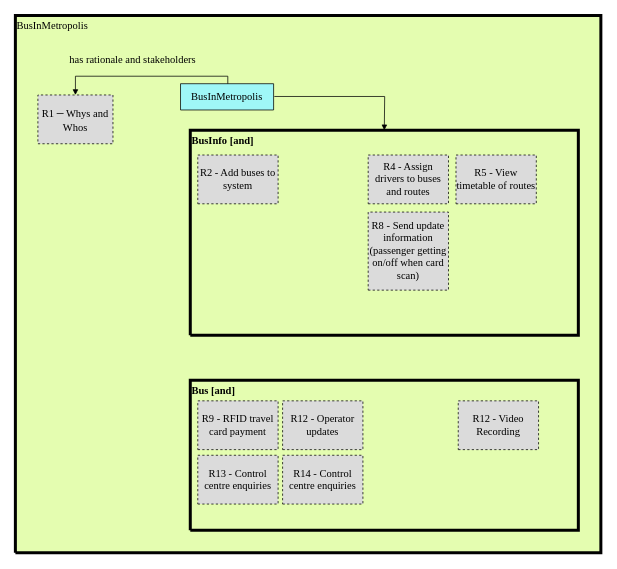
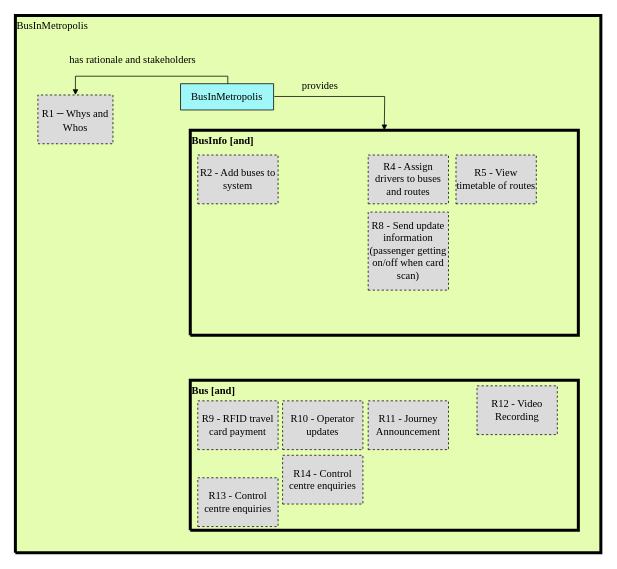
  <mxCell id="0" />
  <mxCell id="1" parent="0" />
  <mxCell id="2" value="&lt;p style=&quot;margin-left: 0 ; margin-right: 0 ; margin-top: 0px ; margin-bottom: 0px ; text-indent: 0 ; direction: ltr&quot;&gt;&lt;font style=&quot;font-size: 14px ; font-family: &amp;#34;lucida sans&amp;#34; ; color: #000000 ; direction: ltr ; letter-spacing: 0px ; line-height: 120% ; opacity: 1&quot;&gt;&lt;span style=&quot;text-align: center&quot;&gt;BusInMetropolis&lt;/span&gt;&lt;b&gt;&lt;br&gt;&lt;/b&gt;&lt;/font&gt;&lt;/p&gt;" style="verticalAlign=top;align=left;vsdxID=1;fillColor=#e4fdb0;gradientColor=none;shape=stencil(nZBLDoAgDERP0z3SIyjew0SURgSD+Lu9kMZoXLhwN9O+tukAlrNpJg1SzDH4QW/URgNYgZTkjA4UkwJUgGXng+6DX1zLfmoymdXo17xh5zmRJ6Q42BWCfc2oJfdAr+Yv+AP9Cb7OJ3H/2JG1HNGz/84klThPVCc=);strokeColor=#000000;strokeWidth=4;labelBackgroundColor=none;rounded=0;html=1;whiteSpace=wrap;" parent="1" vertex="1"><mxGeometry x="20" y="20" width="780" height="716" as="geometry" /></mxCell>
  <mxCell id="3" value="&lt;p style=&quot;margin-left: 0 ; margin-right: 0 ; margin-top: 0px ; margin-bottom: 0px ; text-indent: 0 ; direction: ltr&quot;&gt;&lt;font style=&quot;font-size: 14px ; font-family: &amp;#34;lucida sans&amp;#34; ; color: #000000 ; direction: ltr ; letter-spacing: 0px ; line-height: 120% ; opacity: 1&quot;&gt;&lt;b&gt;BusInfo [and]&lt;/b&gt;&lt;/font&gt;&lt;/p&gt;" style="verticalAlign=top;align=left;vsdxID=9;fillColor=#e4fdb0;gradientColor=none;shape=stencil(nZBLDoAgDERP0z3SIyjew0SURgSD+Lu9kMZoXLhwN9O+tukAlrNpJg1SzDH4QW/URgNYgZTkjA4UkwJUgGXng+6DX1zLfmoymdXo17xh5zmRJ6Q42BWCfc2oJfdAr+Yv+AP9Cb7OJ3H/2JG1HNGz/84klThPVCc=);strokeColor=#000000;strokeWidth=4;labelBackgroundColor=none;rounded=0;html=1;whiteSpace=wrap;" parent="1" vertex="1"><mxGeometry x="253" y="173" width="517" height="273" as="geometry" /></mxCell>
  <mxCell id="4" value="&lt;font style=&quot;font-size: 14px ; font-family: &amp;#34;lucida sans&amp;#34; ; color: #000000 ; direction: ltr ; letter-spacing: 0px ; line-height: 120% ; opacity: 1&quot;&gt;BusInMetropolis&lt;br&gt;&lt;/font&gt;" style="verticalAlign=middle;align=center;vsdxID=2;fillColor=#9ff7f7;gradientColor=none;shape=stencil(nZBLDoAgDERP0z3SIyjew0SURgSD+Lu9kMZoXLhwN9O+tukAlrNpJg1SzDH4QW/URgNYgZTkjA4UkwJUgGXng+6DX1zLfmoymdXo17xh5zmRJ6Q42BWCfc2oJfdAr+Yv+AP9Cb7OJ3H/2JG1HNGz/84klThPVCc=);strokeColor=#000000;labelBackgroundColor=none;rounded=0;html=1;whiteSpace=wrap;" parent="1" vertex="1"><mxGeometry x="240" y="111" width="124" height="35" as="geometry" /></mxCell>
+ <mxCell id="5" value="&lt;font style=&quot;font-size:14px;font-family:Lucida Sans;color:#000000;direction:ltr;letter-spacing:0px;line-height:120%;opacity:1&quot;&gt;provides&lt;br/&gt;&lt;/font&gt;" style="verticalAlign=middle;align=center;vsdxID=10;fillColor=none;gradientColor=none;shape=stencil(nZBLDoAgDERP0z3SIyjew0SURgSD+Lu9kMZoXLhwN9O+tukAlrNpJg1SzDH4QW/URgNYgZTkjA4UkwJUgGXng+6DX1zLfmoymdXo17xh5zmRJ6Q42BWCfc2oJfdAr+Yv+AP9Cb7OJ3H/2JG1HNGz/84klThPVCc=);strokeColor=none;labelBackgroundColor=none;rounded=0;html=1;whiteSpace=wrap;" parent="1" vertex="1"><mxGeometry x="376" y="106" width="100" height="17" as="geometry" /></mxCell>
  <mxCell id="6" value="&lt;font style=&quot;font-size:14px;font-family:Lucida Sans;color:#000000;direction:ltr;letter-spacing:0px;line-height:120%;opacity:1&quot;&gt;R1 &lt;/font&gt;&lt;font style=&quot;font-size:18px;font-family:Lucida Sans;color:#000000;direction:ltr;letter-spacing:0px;line-height:120%;opacity:1&quot;&gt;–&lt;/font&gt;&lt;font style=&quot;font-size:14px;font-family:Lucida Sans;color:#000000;direction:ltr;letter-spacing:0px;line-height:120%;opacity:1&quot;&gt; Whys and Whos&lt;br/&gt;&lt;/font&gt;" style="verticalAlign=middle;align=center;vsdxID=17;fillColor=#dbdbdb;gradientColor=none;shape=stencil(nZBLDoAgDERP0z3SIyjew0SURgSD+Lu9kMZoXLhwN9O+tukAlrNpJg1SzDH4QW/URgNYgZTkjA4UkwJUgGXng+6DX1zLfmoymdXo17xh5zmRJ6Q42BWCfc2oJfdAr+Yv+AP9Cb7OJ3H/2JG1HNGz/84klThPVCc=);dashed=1;strokeColor=#000000;labelBackgroundColor=none;rounded=0;html=1;whiteSpace=wrap;" parent="1" vertex="1"><mxGeometry x="50" y="126" width="100" height="65" as="geometry" /></mxCell>
  <mxCell id="7" value="&lt;font style=&quot;font-size:14px;font-family:Lucida Sans;color:#000000;direction:ltr;letter-spacing:0px;line-height:120%;opacity:1&quot;&gt;has rationale and stakeholders&lt;br/&gt;&lt;/font&gt;" style="verticalAlign=middle;align=center;vsdxID=19;fillColor=none;gradientColor=none;shape=stencil(nZBLDoAgDERP0z3SIyjew0SURgSD+Lu9kMZoXLhwN9O+tukAlrNpJg1SzDH4QW/URgNYgZTkjA4UkwJUgGXng+6DX1zLfmoymdXo17xh5zmRJ6Q42BWCfc2oJfdAr+Yv+AP9Cb7OJ3H/2JG1HNGz/84klThPVCc=);strokeColor=none;labelBackgroundColor=none;rounded=0;html=1;whiteSpace=wrap;" parent="1" vertex="1"><mxGeometry x="71" y="71" width="211" height="17" as="geometry" /></mxCell>
  <mxCell id="8" value="" style="vsdxID=8;edgeStyle=none;startArrow=none;endArrow=block;startSize=5;endSize=5;strokeColor=#000000;spacingTop=0;spacingBottom=0;spacingLeft=0;spacingRight=0;verticalAlign=middle;html=1;labelBackgroundColor=#ffffff;rounded=0;align=center;exitX=1.008;exitY=0.486;exitDx=0;exitDy=0;exitPerimeter=0;entryX=0.5;entryY=0;entryDx=0;entryDy=0;entryPerimeter=0;" parent="1" source="4" target="3" edge="1"><mxGeometry relative="1" as="geometry"><mxPoint as="offset" /><Array as="points"><mxPoint x="512" y="128" /></Array></mxGeometry></mxCell>
  <mxCell id="9" parent="1" vertex="1"><mxGeometry x="216" y="128" as="geometry" /></mxCell>
  <mxCell id="10" value="" style="vsdxID=18;edgeStyle=none;startArrow=none;endArrow=block;startSize=5;endSize=5;strokeColor=#000000;spacingTop=0;spacingBottom=0;spacingLeft=0;spacingRight=0;verticalAlign=middle;html=1;labelBackgroundColor=#ffffff;rounded=0;align=center;exitX=0.508;exitY=0;exitDx=0;exitDy=0;exitPerimeter=0;entryX=0.5;entryY=0;entryDx=0;entryDy=0;entryPerimeter=0;" parent="1" source="4" target="6" edge="1"><mxGeometry relative="1" as="geometry"><mxPoint x="-1" as="offset" /><Array as="points"><mxPoint x="303" y="101" /><mxPoint x="100" y="101" /></Array></mxGeometry></mxCell>
  <mxCell id="11" value="&lt;p style=&quot;margin-left: 0 ; margin-right: 0 ; margin-top: 0px ; margin-bottom: 0px ; text-indent: 0 ; direction: ltr&quot;&gt;&lt;font style=&quot;font-size: 14px ; font-family: &amp;#34;lucida sans&amp;#34; ; color: #000000 ; direction: ltr ; letter-spacing: 0px ; line-height: 120% ; opacity: 1&quot;&gt;&lt;b&gt;Bus [and]&lt;/b&gt;&lt;/font&gt;&lt;/p&gt;" style="verticalAlign=top;align=left;vsdxID=9;fillColor=#e4fdb0;gradientColor=none;shape=stencil(nZBLDoAgDERP0z3SIyjew0SURgSD+Lu9kMZoXLhwN9O+tukAlrNpJg1SzDH4QW/URgNYgZTkjA4UkwJUgGXng+6DX1zLfmoymdXo17xh5zmRJ6Q42BWCfc2oJfdAr+Yv+AP9Cb7OJ3H/2JG1HNGz/84klThPVCc=);strokeColor=#000000;strokeWidth=4;labelBackgroundColor=none;rounded=0;html=1;whiteSpace=wrap;" parent="1" vertex="1"><mxGeometry x="253" y="506" width="517" height="200" as="geometry" /></mxCell>
  <mxCell id="12" value="&lt;font style=&quot;font-size: 14px ; font-family: &amp;#34;lucida sans&amp;#34; ; color: #000000 ; direction: ltr ; letter-spacing: 0px ; line-height: 120% ; opacity: 1&quot;&gt;R9 - RFID travel card payment&lt;br&gt;&lt;/font&gt;" style="verticalAlign=middle;align=center;vsdxID=7;fillColor=#dbdbdb;gradientColor=none;shape=stencil(nZBLDoAgDERP0z3SIyjew0SURgSD+Lu9kMZoXLhwN9O+tukAlrNpJg1SzDH4QW/URgNYgZTkjA4UkwJUgGXng+6DX1zLfmoymdXo17xh5zmRJ6Q42BWCfc2oJfdAr+Yv+AP9Cb7OJ3H/2JG1HNGz/84klThPVCc=);dashed=1;strokeColor=#000000;labelBackgroundColor=none;rounded=0;html=1;whiteSpace=wrap;" parent="1" vertex="1"><mxGeometry x="263" y="533.5" width="107" height="65" as="geometry" /></mxCell>
- <mxCell id="13" value="&lt;font style=&quot;font-size: 14px ; font-family: &amp;#34;lucida sans&amp;#34; ; color: #000000 ; direction: ltr ; letter-spacing: 0px ; line-height: 120% ; opacity: 1&quot;&gt;R12 - Operator updates&lt;br&gt;&lt;/font&gt;" style="verticalAlign=middle;align=center;vsdxID=7;fillColor=#dbdbdb;gradientColor=none;shape=stencil(nZBLDoAgDERP0z3SIyjew0SURgSD+Lu9kMZoXLhwN9O+tukAlrNpJg1SzDH4QW/URgNYgZTkjA4UkwJUgGXng+6DX1zLfmoymdXo17xh5zmRJ6Q42BWCfc2oJfdAr+Yv+AP9Cb7OJ3H/2JG1HNGz/84klThPVCc=);dashed=1;strokeColor=#000000;labelBackgroundColor=none;rounded=0;html=1;whiteSpace=wrap;" parent="1" vertex="1"><mxGeometry x="376" y="533.5" width="107" height="65" as="geometry" /></mxCell>
- <mxCell id="15" value="&lt;font style=&quot;font-size: 14px ; font-family: &amp;#34;lucida sans&amp;#34; ; color: #000000 ; direction: ltr ; letter-spacing: 0px ; line-height: 120% ; opacity: 1&quot;&gt;R12 - Video Recording&lt;br&gt;&lt;/font&gt;" style="verticalAlign=middle;align=center;vsdxID=7;fillColor=#dbdbdb;gradientColor=none;shape=stencil(nZBLDoAgDERP0z3SIyjew0SURgSD+Lu9kMZoXLhwN9O+tukAlrNpJg1SzDH4QW/URgNYgZTkjA4UkwJUgGXng+6DX1zLfmoymdXo17xh5zmRJ6Q42BWCfc2oJfdAr+Yv+AP9Cb7OJ3H/2JG1HNGz/84klThPVCc=);dashed=1;strokeColor=#000000;labelBackgroundColor=none;rounded=0;html=1;whiteSpace=wrap;" parent="1" vertex="1"><mxGeometry x="610" y="533.5" width="107" height="65" as="geometry" /></mxCell>
- <mxCell id="16" value="&lt;font style=&quot;font-size: 14px ; font-family: &amp;#34;lucida sans&amp;#34; ; color: #000000 ; direction: ltr ; letter-spacing: 0px ; line-height: 120% ; opacity: 1&quot;&gt;R13 - Control centre enquiries&lt;br&gt;&lt;/font&gt;" style="verticalAlign=middle;align=center;vsdxID=7;fillColor=#dbdbdb;gradientColor=none;shape=stencil(nZBLDoAgDERP0z3SIyjew0SURgSD+Lu9kMZoXLhwN9O+tukAlrNpJg1SzDH4QW/URgNYgZTkjA4UkwJUgGXng+6DX1zLfmoymdXo17xh5zmRJ6Q42BWCfc2oJfdAr+Yv+AP9Cb7OJ3H/2JG1HNGz/84klThPVCc=);dashed=1;strokeColor=#000000;labelBackgroundColor=none;rounded=0;html=1;whiteSpace=wrap;" parent="1" vertex="1"><mxGeometry x="263" y="606" width="107" height="65" as="geometry" /></mxCell>
+ <mxCell id="13" value="&lt;font style=&quot;font-size: 14px ; font-family: &amp;#34;lucida sans&amp;#34; ; color: #000000 ; direction: ltr ; letter-spacing: 0px ; line-height: 120% ; opacity: 1&quot;&gt;R10 - Operator updates&lt;br&gt;&lt;/font&gt;" style="verticalAlign=middle;align=center;vsdxID=7;fillColor=#dbdbdb;gradientColor=none;shape=stencil(nZBLDoAgDERP0z3SIyjew0SURgSD+Lu9kMZoXLhwN9O+tukAlrNpJg1SzDH4QW/URgNYgZTkjA4UkwJUgGXng+6DX1zLfmoymdXo17xh5zmRJ6Q42BWCfc2oJfdAr+Yv+AP9Cb7OJ3H/2JG1HNGz/84klThPVCc=);dashed=1;strokeColor=#000000;labelBackgroundColor=none;rounded=0;html=1;whiteSpace=wrap;" parent="1" vertex="1"><mxGeometry x="376" y="533.5" width="107" height="65" as="geometry" /></mxCell>
+ <mxCell id="14" value="&lt;font style=&quot;font-size: 14px ; font-family: &amp;#34;lucida sans&amp;#34; ; color: #000000 ; direction: ltr ; letter-spacing: 0px ; line-height: 120% ; opacity: 1&quot;&gt;R11 - Journey Announcement&lt;br&gt;&lt;/font&gt;" style="verticalAlign=middle;align=center;vsdxID=7;fillColor=#dbdbdb;gradientColor=none;shape=stencil(nZBLDoAgDERP0z3SIyjew0SURgSD+Lu9kMZoXLhwN9O+tukAlrNpJg1SzDH4QW/URgNYgZTkjA4UkwJUgGXng+6DX1zLfmoymdXo17xh5zmRJ6Q42BWCfc2oJfdAr+Yv+AP9Cb7OJ3H/2JG1HNGz/84klThPVCc=);dashed=1;strokeColor=#000000;labelBackgroundColor=none;rounded=0;html=1;whiteSpace=wrap;" parent="1" vertex="1"><mxGeometry x="490" y="533.5" width="107" height="65" as="geometry" /></mxCell>
+ <mxCell id="15" value="&lt;font style=&quot;font-size: 14px ; font-family: &amp;#34;lucida sans&amp;#34; ; color: #000000 ; direction: ltr ; letter-spacing: 0px ; line-height: 120% ; opacity: 1&quot;&gt;R12 - Video Recording&lt;br&gt;&lt;/font&gt;" style="verticalAlign=middle;align=center;vsdxID=7;fillColor=#dbdbdb;gradientColor=none;shape=stencil(nZBLDoAgDERP0z3SIyjew0SURgSD+Lu9kMZoXLhwN9O+tukAlrNpJg1SzDH4QW/URgNYgZTkjA4UkwJUgGXng+6DX1zLfmoymdXo17xh5zmRJ6Q42BWCfc2oJfdAr+Yv+AP9Cb7OJ3H/2JG1HNGz/84klThPVCc=);dashed=1;strokeColor=#000000;labelBackgroundColor=none;rounded=0;html=1;whiteSpace=wrap;" parent="1" vertex="1"><mxGeometry x="635" y="513.5" width="107" height="65" as="geometry" /></mxCell>
+ <mxCell id="16" value="&lt;font style=&quot;font-size: 14px ; font-family: &amp;#34;lucida sans&amp;#34; ; color: #000000 ; direction: ltr ; letter-spacing: 0px ; line-height: 120% ; opacity: 1&quot;&gt;R13 - Control centre enquiries&lt;br&gt;&lt;/font&gt;" style="verticalAlign=middle;align=center;vsdxID=7;fillColor=#dbdbdb;gradientColor=none;shape=stencil(nZBLDoAgDERP0z3SIyjew0SURgSD+Lu9kMZoXLhwN9O+tukAlrNpJg1SzDH4QW/URgNYgZTkjA4UkwJUgGXng+6DX1zLfmoymdXo17xh5zmRJ6Q42BWCfc2oJfdAr+Yv+AP9Cb7OJ3H/2JG1HNGz/84klThPVCc=);dashed=1;strokeColor=#000000;labelBackgroundColor=none;rounded=0;html=1;whiteSpace=wrap;" parent="1" vertex="1"><mxGeometry x="263" y="636" width="107" height="65" as="geometry" /></mxCell>
  <mxCell id="17" value="&lt;font style=&quot;font-size: 14px ; font-family: &amp;#34;lucida sans&amp;#34; ; color: #000000 ; direction: ltr ; letter-spacing: 0px ; line-height: 120% ; opacity: 1&quot;&gt;R14 - Control centre enquiries&lt;br&gt;&lt;/font&gt;" style="verticalAlign=middle;align=center;vsdxID=7;fillColor=#dbdbdb;gradientColor=none;shape=stencil(nZBLDoAgDERP0z3SIyjew0SURgSD+Lu9kMZoXLhwN9O+tukAlrNpJg1SzDH4QW/URgNYgZTkjA4UkwJUgGXng+6DX1zLfmoymdXo17xh5zmRJ6Q42BWCfc2oJfdAr+Yv+AP9Cb7OJ3H/2JG1HNGz/84klThPVCc=);dashed=1;strokeColor=#000000;labelBackgroundColor=none;rounded=0;html=1;whiteSpace=wrap;" parent="1" vertex="1"><mxGeometry x="376" y="606" width="107" height="65" as="geometry" /></mxCell>
  <mxCell id="18" value="&lt;font style=&quot;font-size: 14px ; font-family: &amp;#34;lucida sans&amp;#34; ; color: #000000 ; direction: ltr ; letter-spacing: 0px ; line-height: 120% ; opacity: 1&quot;&gt;R2 - Add buses to system&lt;br&gt;&lt;/font&gt;" style="verticalAlign=middle;align=center;vsdxID=7;fillColor=#dbdbdb;gradientColor=none;shape=stencil(nZBLDoAgDERP0z3SIyjew0SURgSD+Lu9kMZoXLhwN9O+tukAlrNpJg1SzDH4QW/URgNYgZTkjA4UkwJUgGXng+6DX1zLfmoymdXo17xh5zmRJ6Q42BWCfc2oJfdAr+Yv+AP9Cb7OJ3H/2JG1HNGz/84klThPVCc=);dashed=1;strokeColor=#000000;labelBackgroundColor=none;rounded=0;html=1;whiteSpace=wrap;" parent="1" vertex="1"><mxGeometry x="263" y="206" width="107" height="65" as="geometry" /></mxCell>
  <mxCell id="19" value="&lt;font style=&quot;font-size: 14px ; font-family: &amp;#34;lucida sans&amp;#34; ; color: #000000 ; direction: ltr ; letter-spacing: 0px ; line-height: 120% ; opacity: 1&quot;&gt;R4 - Assign drivers to buses and routes&lt;br&gt;&lt;/font&gt;" style="verticalAlign=middle;align=center;vsdxID=7;fillColor=#dbdbdb;gradientColor=none;shape=stencil(nZBLDoAgDERP0z3SIyjew0SURgSD+Lu9kMZoXLhwN9O+tukAlrNpJg1SzDH4QW/URgNYgZTkjA4UkwJUgGXng+6DX1zLfmoymdXo17xh5zmRJ6Q42BWCfc2oJfdAr+Yv+AP9Cb7OJ3H/2JG1HNGz/84klThPVCc=);dashed=1;strokeColor=#000000;labelBackgroundColor=none;rounded=0;html=1;whiteSpace=wrap;" parent="1" vertex="1"><mxGeometry x="490" y="206" width="107" height="65" as="geometry" /></mxCell>
  <mxCell id="20" value="&lt;font style=&quot;font-size: 14px ; font-family: &amp;#34;lucida sans&amp;#34; ; color: #000000 ; direction: ltr ; letter-spacing: 0px ; line-height: 120% ; opacity: 1&quot;&gt;R5 - View timetable of routes&lt;br&gt;&lt;/font&gt;" style="verticalAlign=middle;align=center;vsdxID=7;fillColor=#dbdbdb;gradientColor=none;shape=stencil(nZBLDoAgDERP0z3SIyjew0SURgSD+Lu9kMZoXLhwN9O+tukAlrNpJg1SzDH4QW/URgNYgZTkjA4UkwJUgGXng+6DX1zLfmoymdXo17xh5zmRJ6Q42BWCfc2oJfdAr+Yv+AP9Cb7OJ3H/2JG1HNGz/84klThPVCc=);dashed=1;strokeColor=#000000;labelBackgroundColor=none;rounded=0;html=1;whiteSpace=wrap;" parent="1" vertex="1"><mxGeometry x="607" y="206" width="107" height="65" as="geometry" /></mxCell>
  <mxCell id="21" value="&lt;font style=&quot;font-size: 14px ; font-family: &amp;#34;lucida sans&amp;#34; ; color: #000000 ; direction: ltr ; letter-spacing: 0px ; line-height: 120% ; opacity: 1&quot;&gt;R8 - Send update information (passenger getting on/off when card scan)&lt;br&gt;&lt;/font&gt;" style="verticalAlign=middle;align=center;vsdxID=7;fillColor=#dbdbdb;gradientColor=none;shape=stencil(nZBLDoAgDERP0z3SIyjew0SURgSD+Lu9kMZoXLhwN9O+tukAlrNpJg1SzDH4QW/URgNYgZTkjA4UkwJUgGXng+6DX1zLfmoymdXo17xh5zmRJ6Q42BWCfc2oJfdAr+Yv+AP9Cb7OJ3H/2JG1HNGz/84klThPVCc=);dashed=1;strokeColor=#000000;labelBackgroundColor=none;rounded=0;html=1;whiteSpace=wrap;" parent="1" vertex="1"><mxGeometry x="490" y="282" width="107" height="104" as="geometry" /></mxCell>
